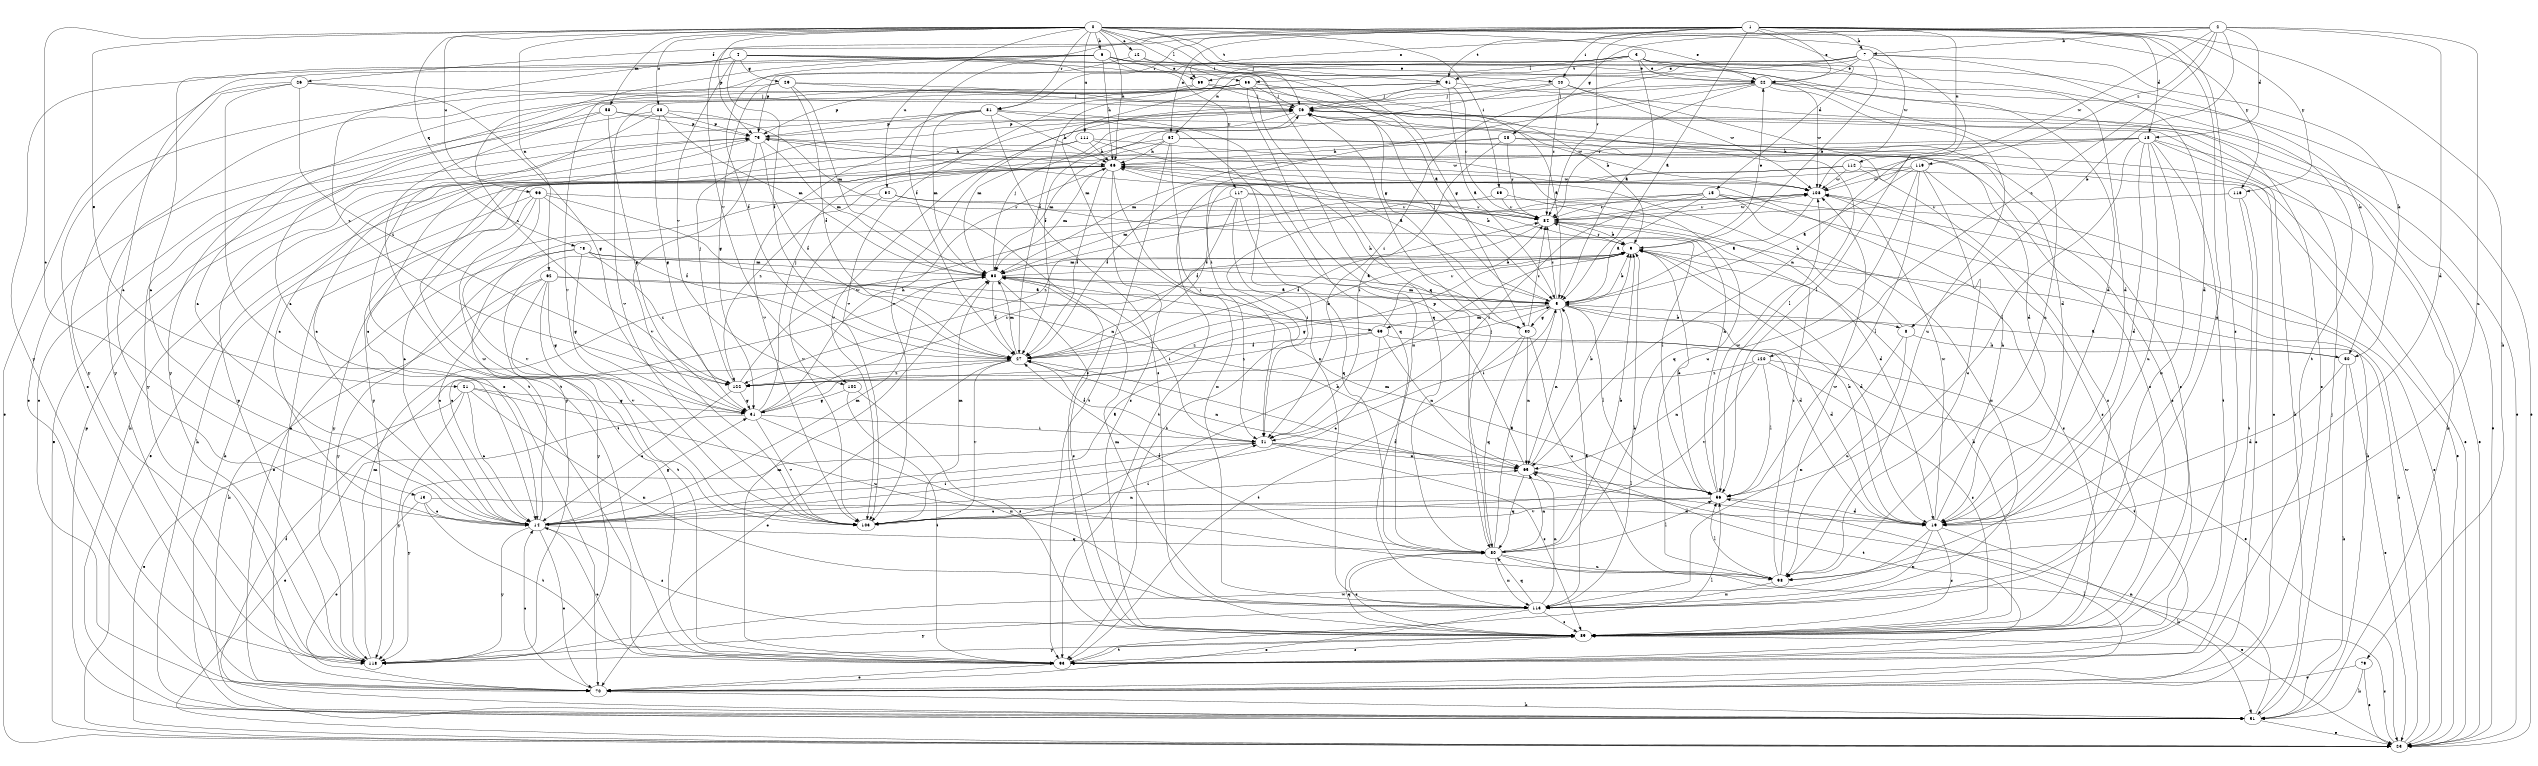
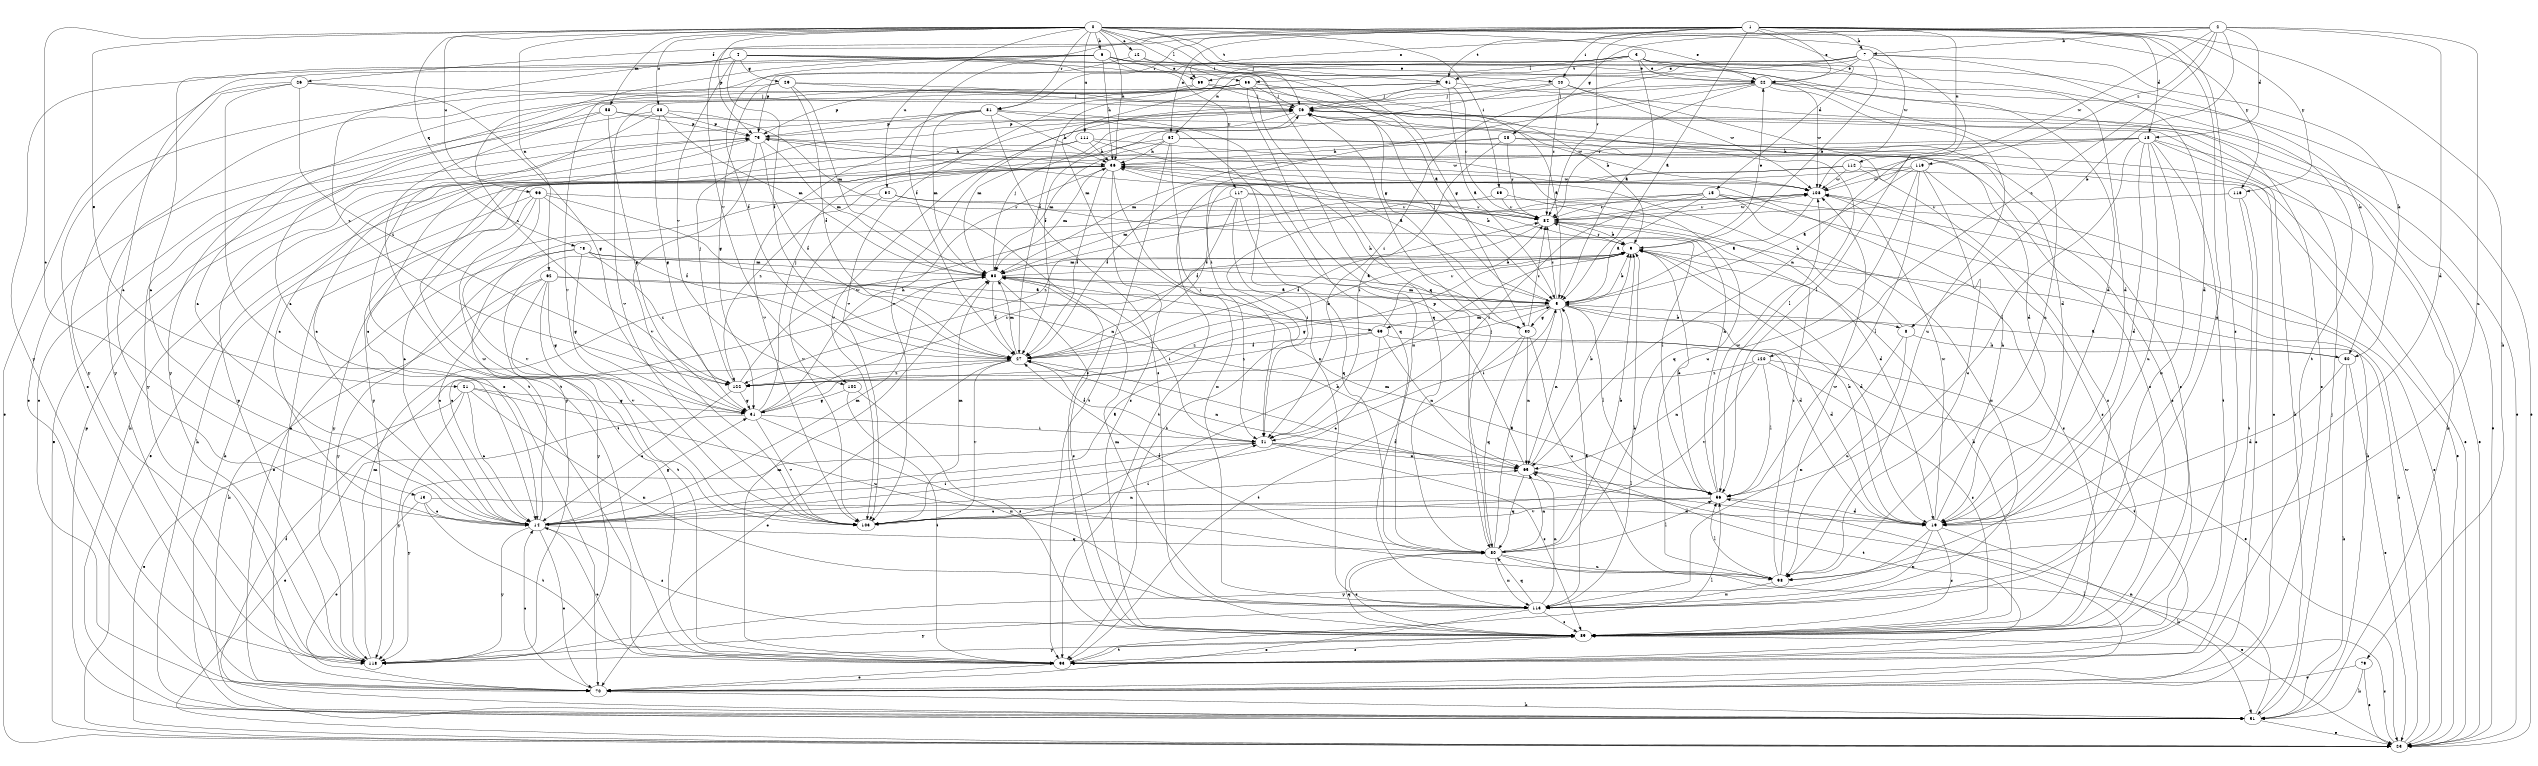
  strict digraph {
    0
    6
    12
    13
    21
    22
    36
    39
    46
    55
    58
    62
    75
    78
    80
    81
    88
    91
    94
    96
    108
    111
    116
    27
    19
    14
    30
    122
    117
    118
    69
    103
    93
    70
    113
    98
    31
    23
    84
    41
    89
    60
    56
    51
    9
    5
    65
    1
    7
    15
    18
    26
    40
    n54 [label=79]
    64
    102
    112
    8
    59
    50
    2
    28
    119
    120
    3
    4
    29
    0 -> 6 [label=b]
    0 -> 12 [label=c]
    0 -> 13 [label=c]
    0 -> 21 [label=e]
    0 -> 22 [label=e]
    0 -> 36 [label=h]
    0 -> 39 [label=i]
    0 -> 46 [label=j]
    0 -> 55 [label=l]
    0 -> 58 [label=m]
    0 -> 62 [label=n]
    0 -> 75 [label=p]
    0 -> 78 [label=q]
    0 -> 80 [label=q]
    0 -> 81 [label=r]
    0 -> 88 [label=s]
    0 -> 91 [label=t]
    0 -> 94 [label=u]
    0 -> 96 [label=u]
    0 -> 108 [label=w]
    0 -> 111 [label=x]
    0 -> 116 [label=y]
    6 -> 22 [label=e]
    6 -> 36 [label=h]
    6 -> 27 [label=f]
    6 -> 19 [label=d]
    6 -> 14 [label=c]
    6 -> 30 [label=g]
    6 -> 122 [label=z]
    6 -> 117 [label=y]
    6 -> 118 [label=y]
    12 -> 19 [label=d]
    12 -> 69 [label=o]
    12 -> 103 [label=v]
    13 -> 19 [label=d]
    13 -> 14 [label=c]
    13 -> 93 [label=t]
    13 -> 70 [label=o]
    21 -> 14 [label=c]
    21 -> 118 [label=y]
    21 -> 113 [label=x]
    21 -> 98 [label=u]
    21 -> 31 [label=g]
    21 -> 23 [label=e]
    22 -> 46 [label=j]
    22 -> 108 [label=w]
    22 -> 103 [label=v]
    22 -> 70 [label=o]
    22 -> 98 [label=u]
    22 -> 23 [label=e]
    22 -> 84 [label=r]
    22 -> 41 [label=i]
    36 -> 108 [label=w]
    36 -> 27 [label=f]
    36 -> 122 [label=z]
    36 -> 70 [label=o]
    36 -> 113 [label=x]
    36 -> 23 [label=e]
    36 -> 89 [label=s]
    36 -> 60 [label=m]
    39 -> 19 [label=d]
    39 -> 93 [label=t]
    39 -> 84 [label=r]
    46 -> 75 [label=p]
    46 -> 108 [label=w]
    46 -> 103 [label=v]
    46 -> 23 [label=e]
    46 -> 60 [label=m]
    46 -> 56 [label=l]
    46 -> 51 [label=k]
    55 -> 46 [label=j]
    55 -> 80 [label=q]
    55 -> 14 [label=c]
    55 -> 118 [label=y]
    55 -> 103 [label=v]
    55 -> 113 [label=x]
    55 -> 9 [label=b]
    58 -> 75 [label=p]
    58 -> 19 [label=d]
    58 -> 93 [label=t]
    58 -> 70 [label=o]
    58 -> 31 [label=g]
    62 -> 19 [label=d]
    62 -> 14 [label=c]
    62 -> 103 [label=v]
    62 -> 93 [label=t]
    62 -> 31 [label=g]
    62 -> 51 [label=k]
    62 -> 5 [label=a]
    75 -> 36 [label=h]
    75 -> 108 [label=w]
    75 -> 27 [label=f]
    75 -> 14 [label=c]
    75 -> 103 [label=v]
    75 -> 23 [label=e]
    75 -> 60 [label=m]
    78 -> 122 [label=z]
    78 -> 118 [label=y]
    78 -> 70 [label=o]
    78 -> 31 [label=g]
    78 -> 60 [label=m]
    78 -> 5 [label=a]
    80 -> 46 [label=j]
    80 -> 27 [label=f]
    80 -> 113 [label=x]
    80 -> 98 [label=u]
    80 -> 23 [label=e]
    80 -> 89 [label=s]
    80 -> 56 [label=l]
    80 -> 9 [label=b]
    80 -> 5 [label=a]
    80 -> 65 [label=n]
    81 -> 36 [label=h]
    81 -> 75 [label=p]
    81 -> 80 [label=q]
    81 -> 118 [label=y]
    81 -> 103 [label=v]
    81 -> 113 [label=x]
    81 -> 89 [label=s]
    81 -> 60 [label=m]
    88 -> 75 [label=p]
    88 -> 93 [label=t]
    88 -> 70 [label=o]
    88 -> 31 [label=g]
    88 -> 89 [label=s]
    88 -> 60 [label=m]
    91 -> 46 [label=j]
    91 -> 14 [label=c]
    91 -> 118 [label=y]
    91 -> 23 [label=e]
    91 -> 84 [label=r]
    91 -> 5 [label=a]
    94 -> 118 [label=y]
    94 -> 103 [label=v]
    94 -> 84 [label=r]
    94 -> 56 [label=l]
    96 -> 27 [label=f]
    96 -> 14 [label=c]
    96 -> 103 [label=v]
    96 -> 93 [label=t]
    96 -> 84 [label=r]
    96 -> 51 [label=k]
    96 -> 65 [label=n]
    108 -> 84 [label=r]
    108 -> 89 [label=s]
    108 -> 5 [label=a]
    111 -> 36 [label=h]
    111 -> 14 [label=c]
    111 -> 98 [label=u]
    111 -> 51 [label=k]
    111 -> 5 [label=a]
    116 -> 93 [label=t]
    116 -> 70 [label=o]
    116 -> 84 [label=r]
    27 -> 122 [label=z]
    27 -> 103 [label=v]
    27 -> 70 [label=o]
    27 -> 60 [label=m]
    27 -> 9 [label=b]
    27 -> 65 [label=n]
    19 -> 36 [label=h]
    19 -> 108 [label=w]
    19 -> 27 [label=f]
-   19 -> 118 [label=w]
+   19 -> 118 [label=y]
    19 -> 113 [label=x]
    19 -> 89 [label=s]
    19 -> 51 [label=k]
    19 -> 9 [label=b]
    14 -> 80 [label=q]
    14 -> 108 [label=w]
    14 -> 118 [label=y]
    14 -> 70 [label=o]
    14 -> 31 [label=g]
    14 -> 41 [label=i]
    14 -> 89 [label=s]
    14 -> 60 [label=m]
    14 -> 5 [label=a]
    14 -> 65 [label=n]
    30 -> 36 [label=h]
    30 -> 80 [label=q]
    30 -> 93 [label=t]
    30 -> 98 [label=u]
    30 -> 84 [label=r]
    30 -> 65 [label=n]
    122 -> 46 [label=j]
    122 -> 108 [label=w]
    122 -> 14 [label=c]
    122 -> 31 [label=g]
    117 -> 80 [label=q]
    117 -> 27 [label=f]
    117 -> 84 [label=r]
    117 -> 41 [label=i]
    117 -> 60 [label=m]
    117 -> 9 [label=b]
    118 -> 75 [label=p]
    118 -> 60 [label=m]
    69 -> 46 [label=j]
    69 -> 75 [label=p]
    69 -> 103 [label=v]
    69 -> 5 [label=a]
    103 -> 41 [label=i]
    103 -> 60 [label=m]
    103 -> 9 [label=b]
    93 -> 14 [label=c]
    93 -> 70 [label=o]
    93 -> 89 [label=s]
    93 -> 60 [label=m]
    93 -> 56 [label=l]
    70 -> 14 [label=c]
    70 -> 56 [label=l]
    70 -> 51 [label=k]
    113 -> 80 [label=q]
    113 -> 118 [label=y]
    113 -> 70 [label=o]
    113 -> 89 [label=s]
    113 -> 60 [label=m]
    113 -> 9 [label=b]
    113 -> 5 [label=a]
    113 -> 65 [label=n]
    98 -> 108 [label=w]
    98 -> 113 [label=x]
    98 -> 84 [label=r]
    98 -> 56 [label=l]
    31 -> 36 [label=h]
    31 -> 46 [label=j]
    31 -> 103 [label=v]
    31 -> 113 [label=x]
    31 -> 23 [label=e]
    31 -> 84 [label=r]
    31 -> 41 [label=i]
    23 -> 108 [label=w]
    23 -> 89 [label=s]
    23 -> 9 [label=b]
    84 -> 108 [label=w]
    84 -> 27 [label=f]
    84 -> 89 [label=s]
    84 -> 9 [label=b]
    41 -> 27 [label=f]
    41 -> 118 [label=y]
    41 -> 93 [label=t]
    41 -> 89 [label=s]
    41 -> 65 [label=n]
    89 -> 80 [label=q]
    89 -> 118 [label=y]
    89 -> 93 [label=t]
    89 -> 9 [label=b]
    60 -> 46 [label=j]
    60 -> 27 [label=f]
    60 -> 14 [label=c]
    60 -> 41 [label=i]
    60 -> 89 [label=s]
    60 -> 9 [label=b]
    60 -> 5 [label=a]
    56 -> 36 [label=h]
    56 -> 108 [label=w]
    56 -> 19 [label=d]
    56 -> 14 [label=c]
    56 -> 103 [label=v]
    56 -> 60 [label=m]
    56 -> 9 [label=b]
    51 -> 36 [label=h]
    51 -> 46 [label=j]
    51 -> 75 [label=p]
    51 -> 27 [label=f]
    51 -> 23 [label=e]
    51 -> 65 [label=n]
    9 -> 22 [label=e]
    9 -> 19 [label=d]
    9 -> 118 [label=y]
    9 -> 31 [label=g]
    9 -> 84 [label=r]
    9 -> 60 [label=m]
    5 -> 46 [label=j]
    5 -> 19 [label=d]
    5 -> 30 [label=g]
    5 -> 122 [label=z]
    5 -> 84 [label=r]
    5 -> 41 [label=i]
    5 -> 60 [label=m]
    5 -> 56 [label=l]
    5 -> 9 [label=b]
    5 -> 65 [label=n]
    5 -> 8 [label=b]
    5 -> 59 [label=m]
    65 -> 75 [label=p]
    65 -> 80 [label=q]
    65 -> 56 [label=l]
    65 -> 9 [label=b]
    1 -> 22 [label=e]
    1 -> 81 [label=r]
    1 -> 91 [label=t]
    1 -> 116 [label=y]
    1 -> 27 [label=f]
    1 -> 113 [label=x]
    1 -> 84 [label=r]
    1 -> 89 [label=s]
    1 -> 5 [label=a]
    1 -> 7 [label=b]
    1 -> 15 [label=d]
    1 -> 18 [label=d]
    1 -> 26 [label=f]
    1 -> 40 [label=i]
    1 -> n54 [label=k]
    1 -> 64 [label=n]
    1 -> 102 [label=v]
    1 -> 112 [label=x]
    7 -> 22 [label=e]
    7 -> 75 [label=p]
    7 -> 27 [label=f]
    7 -> 19 [label=d]
    7 -> 69 [label=o]
    7 -> 41 [label=i]
    7 -> 9 [label=b]
    7 -> 65 [label=n]
    7 -> 50 [label=k]
    15 -> 122 [label=z]
    15 -> 113 [label=x]
    15 -> 23 [label=e]
    15 -> 84 [label=r]
    15 -> 41 [label=i]
    15 -> 51 [label=k]
    15 -> 5 [label=a]
    18 -> 36 [label=h]
    18 -> 19 [label=d]
    18 -> 118 [label=y]
    18 -> 93 [label=t]
    18 -> 113 [label=x]
    18 -> 98 [label=u]
    18 -> 23 [label=e]
    18 -> 60 [label=m]
    18 -> 56 [label=l]
    18 -> 51 [label=k]
    26 -> 46 [label=j]
    26 -> 122 [label=z]
    26 -> 118 [label=y]
    26 -> 70 [label=o]
    26 -> 31 [label=g]
    26 -> 23 [label=e]
    40 -> 46 [label=j]
    40 -> 108 [label=w]
    40 -> 27 [label=f]
    40 -> 84 [label=r]
    40 -> 56 [label=l]
    n54 -> 70 [label=o]
    n54 -> 23 [label=e]
    n54 -> 51 [label=k]
    64 -> 36 [label=h]
    64 -> 14 [label=c]
    64 -> 93 [label=t]
    64 -> 23 [label=e]
    64 -> 41 [label=i]
    64 -> 89 [label=s]
    64 -> 60 [label=m]
    102 -> 93 [label=t]
    102 -> 31 [label=g]
    102 -> 89 [label=s]
    112 -> 108 [label=w]
    112 -> 27 [label=f]
    112 -> 93 [label=t]
    112 -> 23 [label=e]
    112 -> 89 [label=s]
    8 -> 36 [label=h]
    8 -> 113 [label=x]
    8 -> 98 [label=u]
    8 -> 50 [label=k]
    59 -> 27 [label=f]
    59 -> 14 [label=c]
    59 -> 122 [label=z]
    59 -> 23 [label=e]
    59 -> 84 [label=r]
    59 -> 65 [label=n]
    50 -> 19 [label=d]
    50 -> 23 [label=e]
    50 -> 51 [label=k]
    50 -> 5 [label=a]
    2 -> 108 [label=w]
    2 -> 19 [label=d]
    2 -> 69 [label=o]
    2 -> 98 [label=u]
    2 -> 7 [label=b]
    2 -> 18 [label=d]
    2 -> 8 [label=b]
    2 -> 28 [label=g]
    2 -> 119 [label=z]
    2 -> 120 [label=z]
    28 -> 36 [label=h]
    28 -> 118 [label=y]
    28 -> 70 [label=o]
    28 -> 84 [label=r]
    28 -> 41 [label=i]
    28 -> 89 [label=s]
    119 -> 80 [label=q]
    119 -> 108 [label=w]
    119 -> 27 [label=f]
    119 -> 98 [label=u]
    119 -> 89 [label=s]
    119 -> 56 [label=l]
    119 -> 5 [label=a]
    120 -> 122 [label=z]
    120 -> 103 [label=v]
    120 -> 93 [label=t]
    120 -> 89 [label=s]
    120 -> 56 [label=l]
    120 -> 65 [label=n]
    3 -> 22 [label=e]
    3 -> 55 [label=l]
    3 -> 91 [label=t]
    3 -> 93 [label=t]
    3 -> 98 [label=u]
    3 -> 5 [label=a]
    3 -> 64 [label=n]
    3 -> 59 [label=m]
    3 -> 50 [label=k]
    4 -> 22 [label=e]
    4 -> 27 [label=f]
    4 -> 14 [label=c]
    4 -> 30 [label=g]
    4 -> 122 [label=z]
    4 -> 5 [label=a]
    4 -> 40 [label=i]
    4 -> 102 [label=v]
    4 -> 29 [label=g]
    29 -> 46 [label=j]
    29 -> 27 [label=f]
    29 -> 19 [label=d]
    29 -> 70 [label=o]
    29 -> 31 [label=g]
    29 -> 60 [label=m]
  }
